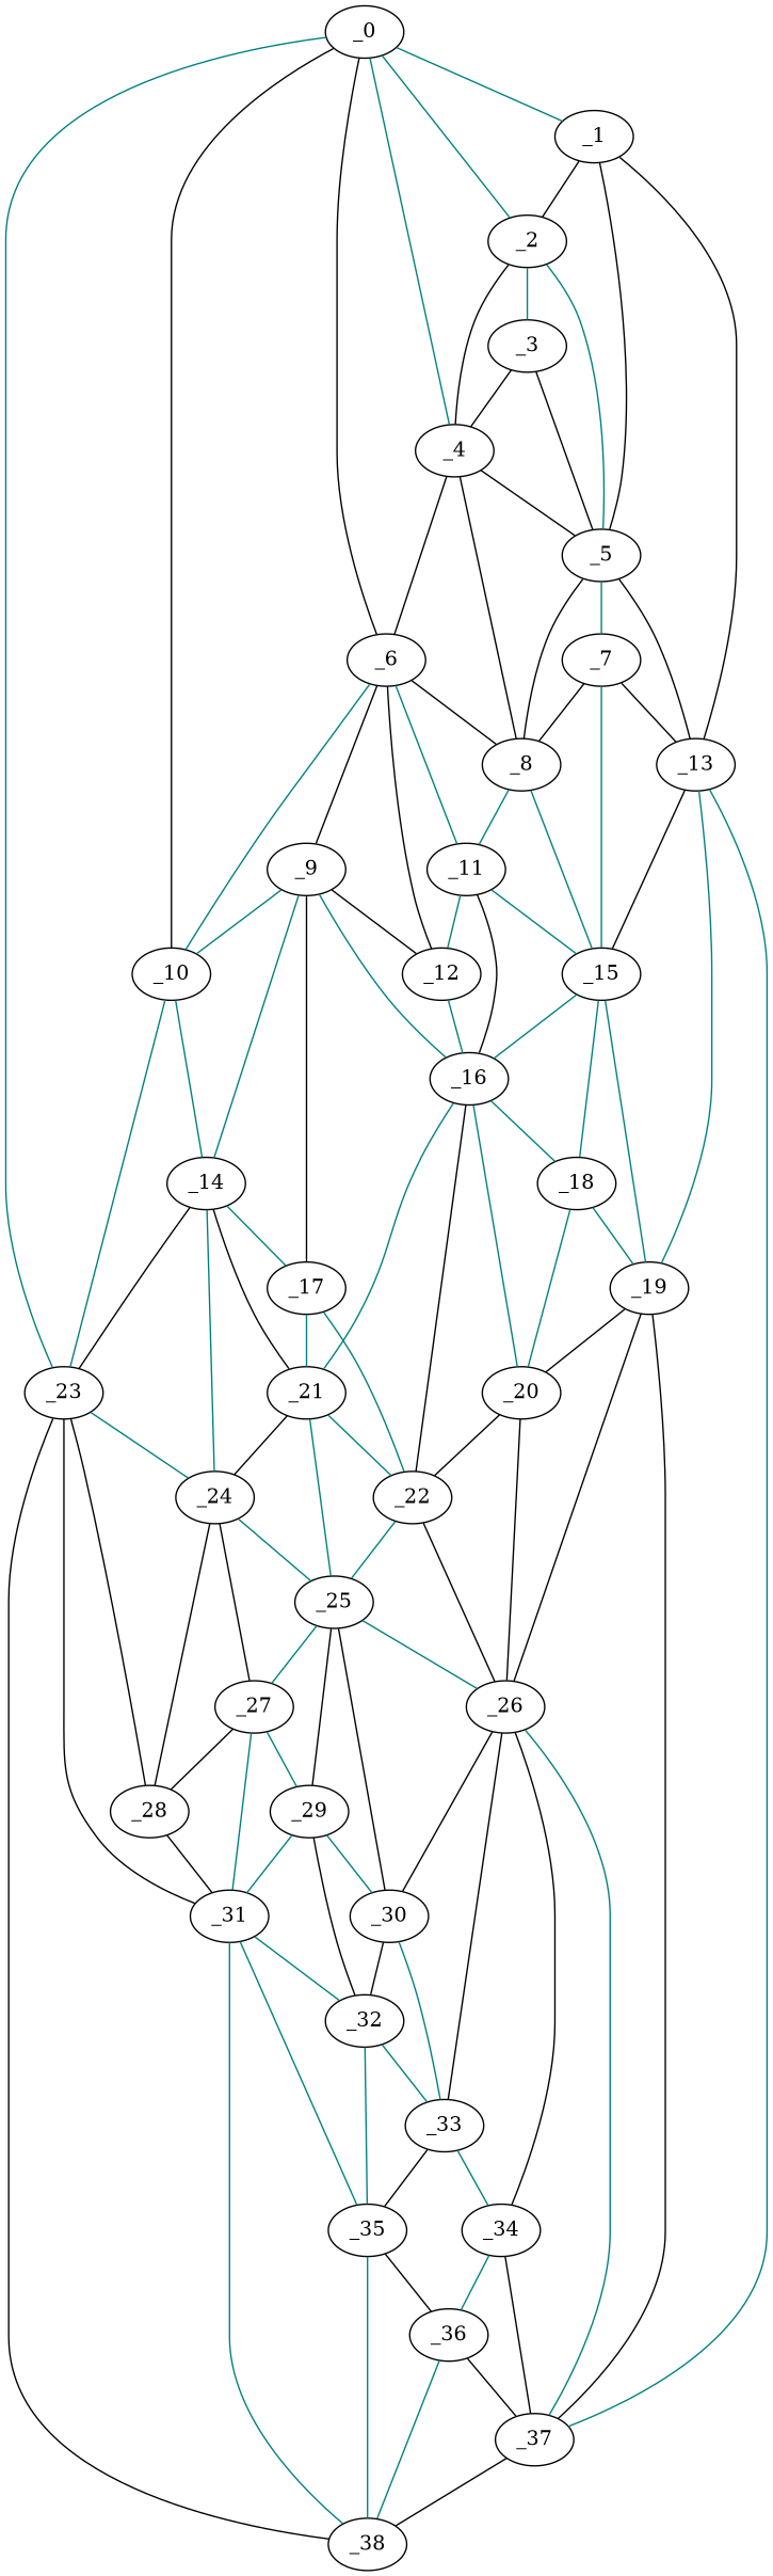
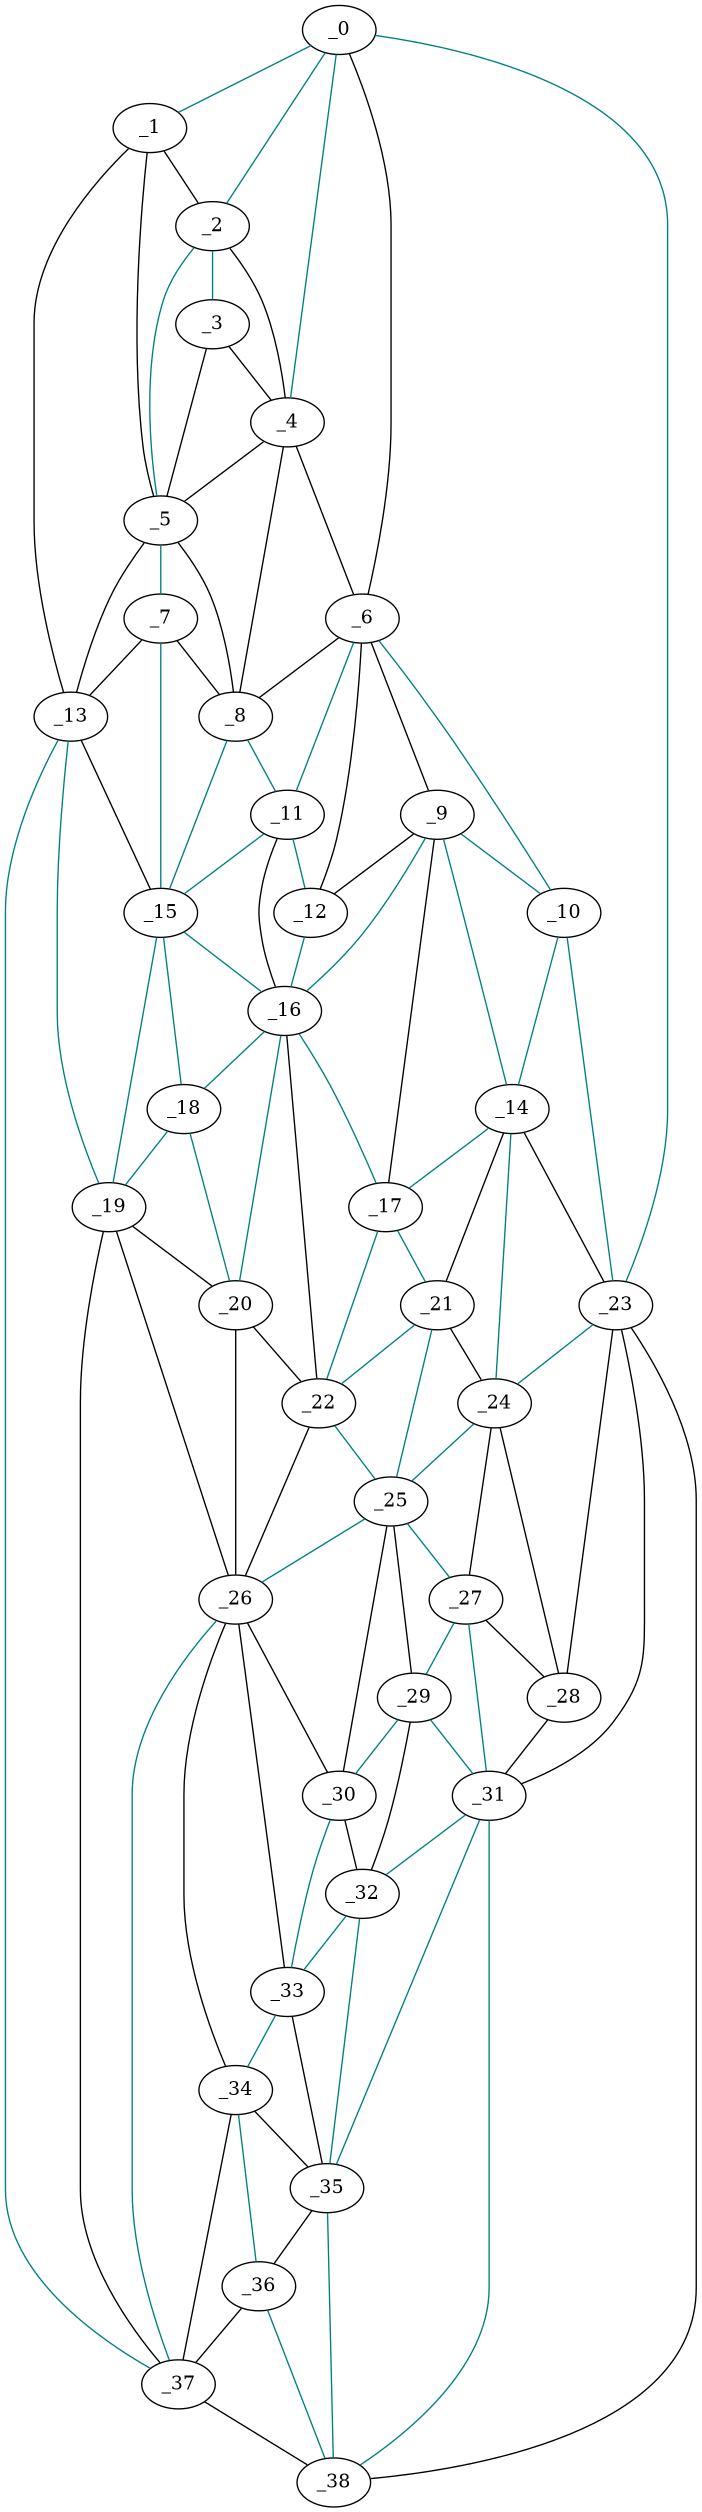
  graph {
    node [x=46 y=46]
    edge [color=teal valence=2]
    _0 [x=4 y=64]
    _1 [x=5 y=48]
    _2 [x=23 y=48]
    _4 [x=32 y=52]
    _6 [x=40 y=58]
    _10 [y=74]
    _23 [x=77 y=94]
    _5 [x=38 y=42]
    _13 [x=55 y=33]
    _3 [x=31]
    _8
    _9 [y=69]
    _11 [x=47 y=54]
    _12 [x=48 y=59]
    _14 [x=57 y=79]
    _24 [x=78 y=80]
    _28 [x=87 y=88]
    _31 [x=99 y=85]
    _38 [x=126 y=77]
    _7 [x=45 y=39]
    _15 [x=60 y=41]
    _19 [x=72 y=40]
    _37 [x=126 y=61]
    _16 [x=64 y=59]
    _17 [x=67 y=69]
    _21 [x=72 y=70]
    _25 [x=82 y=63]
    _27 [x=86 y=79]
    _32 [x=106 y=72]
    _35 [x=118 y=72]
    _18 [x=68]
    _20 [x=72 y=53]
    _26 [x=84]
    _22 [x=74 y=59]
    _30 [x=99 y=64]
    _33 [x=110 y=63]
    _34 [x=116 y=61]
    _29 [x=98 y=74]
    _36 [x=124 y=67]
    _0 -- _1 [valence=1]
    _0 -- _2
    _0 -- _4
    _0 -- _6 [color=black]
-   _0 -- _10 [color=black valence=1]
    _0 -- _23 [valence=1]
    _1 -- _2 [color=black]
    _1 -- _5 [color=black valence=1]
    _1 -- _13 [color=black valence=1]
    _2 -- _4 [color=black valence=1]
    _2 -- _5
    _2 -- _3
    _4 -- _6 [color=black]
    _4 -- _5 [color=black valence=1]
    _4 -- _8 [color=black]
    _6 -- _10
    _6 -- _8 [color=black]
    _6 -- _9 [color=black valence=1]
    _6 -- _11
    _6 -- _12 [color=black]
    _10 -- _23
    _10 -- _14 [valence=1]
    _23 -- _24
    _23 -- _28 [color=black]
    _23 -- _31 [color=black valence=1]
    _23 -- _38 [color=black valence=1]
    _5 -- _13 [color=black valence=1]
    _5 -- _8 [color=black]
    _5 -- _7 [valence=1]
    _13 -- _15 [color=black valence=1]
    _13 -- _19
    _13 -- _37 [valence=1]
    _3 -- _4 [color=black]
    _3 -- _5 [color=black valence=1]
    _8 -- _11
    _8 -- _15
    _9 -- _10 [valence=1]
    _9 -- _12 [color=black]
    _9 -- _14
    _9 -- _16
    _9 -- _17 [color=black]
    _11 -- _12
    _11 -- _15 [valence=1]
    _11 -- _16 [color=black]
    _12 -- _16
    _14 -- _23 [color=black]
    _14 -- _24 [valence=1]
    _14 -- _17
    _14 -- _21 [color=black]
    _24 -- _28 [color=black]
    _24 -- _25
    _24 -- _27 [color=black]
    _28 -- _31 [color=black]
    _31 -- _38
    _31 -- _32
    _31 -- _35
    _7 -- _13 [color=black]
    _7 -- _8 [color=black]
    _7 -- _15 [valence=1]
    _15 -- _19
    _15 -- _16
    _15 -- _18
    _19 -- _37 [color=black]
    _19 -- _20 [color=black]
    _19 -- _26 [color=black]
    _37 -- _38 [color=black valence=1]
-   _16 -- _21 [valence=1]
+   _16 -- _17 [valence=1]
    _16 -- _18
    _16 -- _20 [valence=1]
    _16 -- _22 [color=black]
    _17 -- _21
    _17 -- _22
    _21 -- _24 [color=black valence=1]
    _21 -- _25
    _21 -- _22
    _25 -- _27 [valence=1]
    _25 -- _26
    _25 -- _30 [color=black]
    _25 -- _29 [color=black]
    _27 -- _28 [color=black]
    _27 -- _31
    _27 -- _29
    _32 -- _35
    _32 -- _33
    _35 -- _38 [valence=1]
    _35 -- _36 [color=black]
    _18 -- _19
    _18 -- _20
    _20 -- _26 [color=black]
    _20 -- _22 [color=black]
    _26 -- _37
    _26 -- _30 [color=black]
    _26 -- _33 [color=black]
    _26 -- _34 [color=black]
    _22 -- _25
    _22 -- _26 [color=black]
    _30 -- _32 [color=black]
    _30 -- _33 [valence=1]
    _33 -- _35 [color=black]
    _33 -- _34
    _34 -- _37 [color=black valence=1]
+   _34 -- _35 [color=black valence=1]
    _34 -- _36 [valence=1]
    _29 -- _31
    _29 -- _32 [color=black valence=1]
    _29 -- _30
    _36 -- _38 [valence=1]
    _36 -- _37 [color=black]
  }
